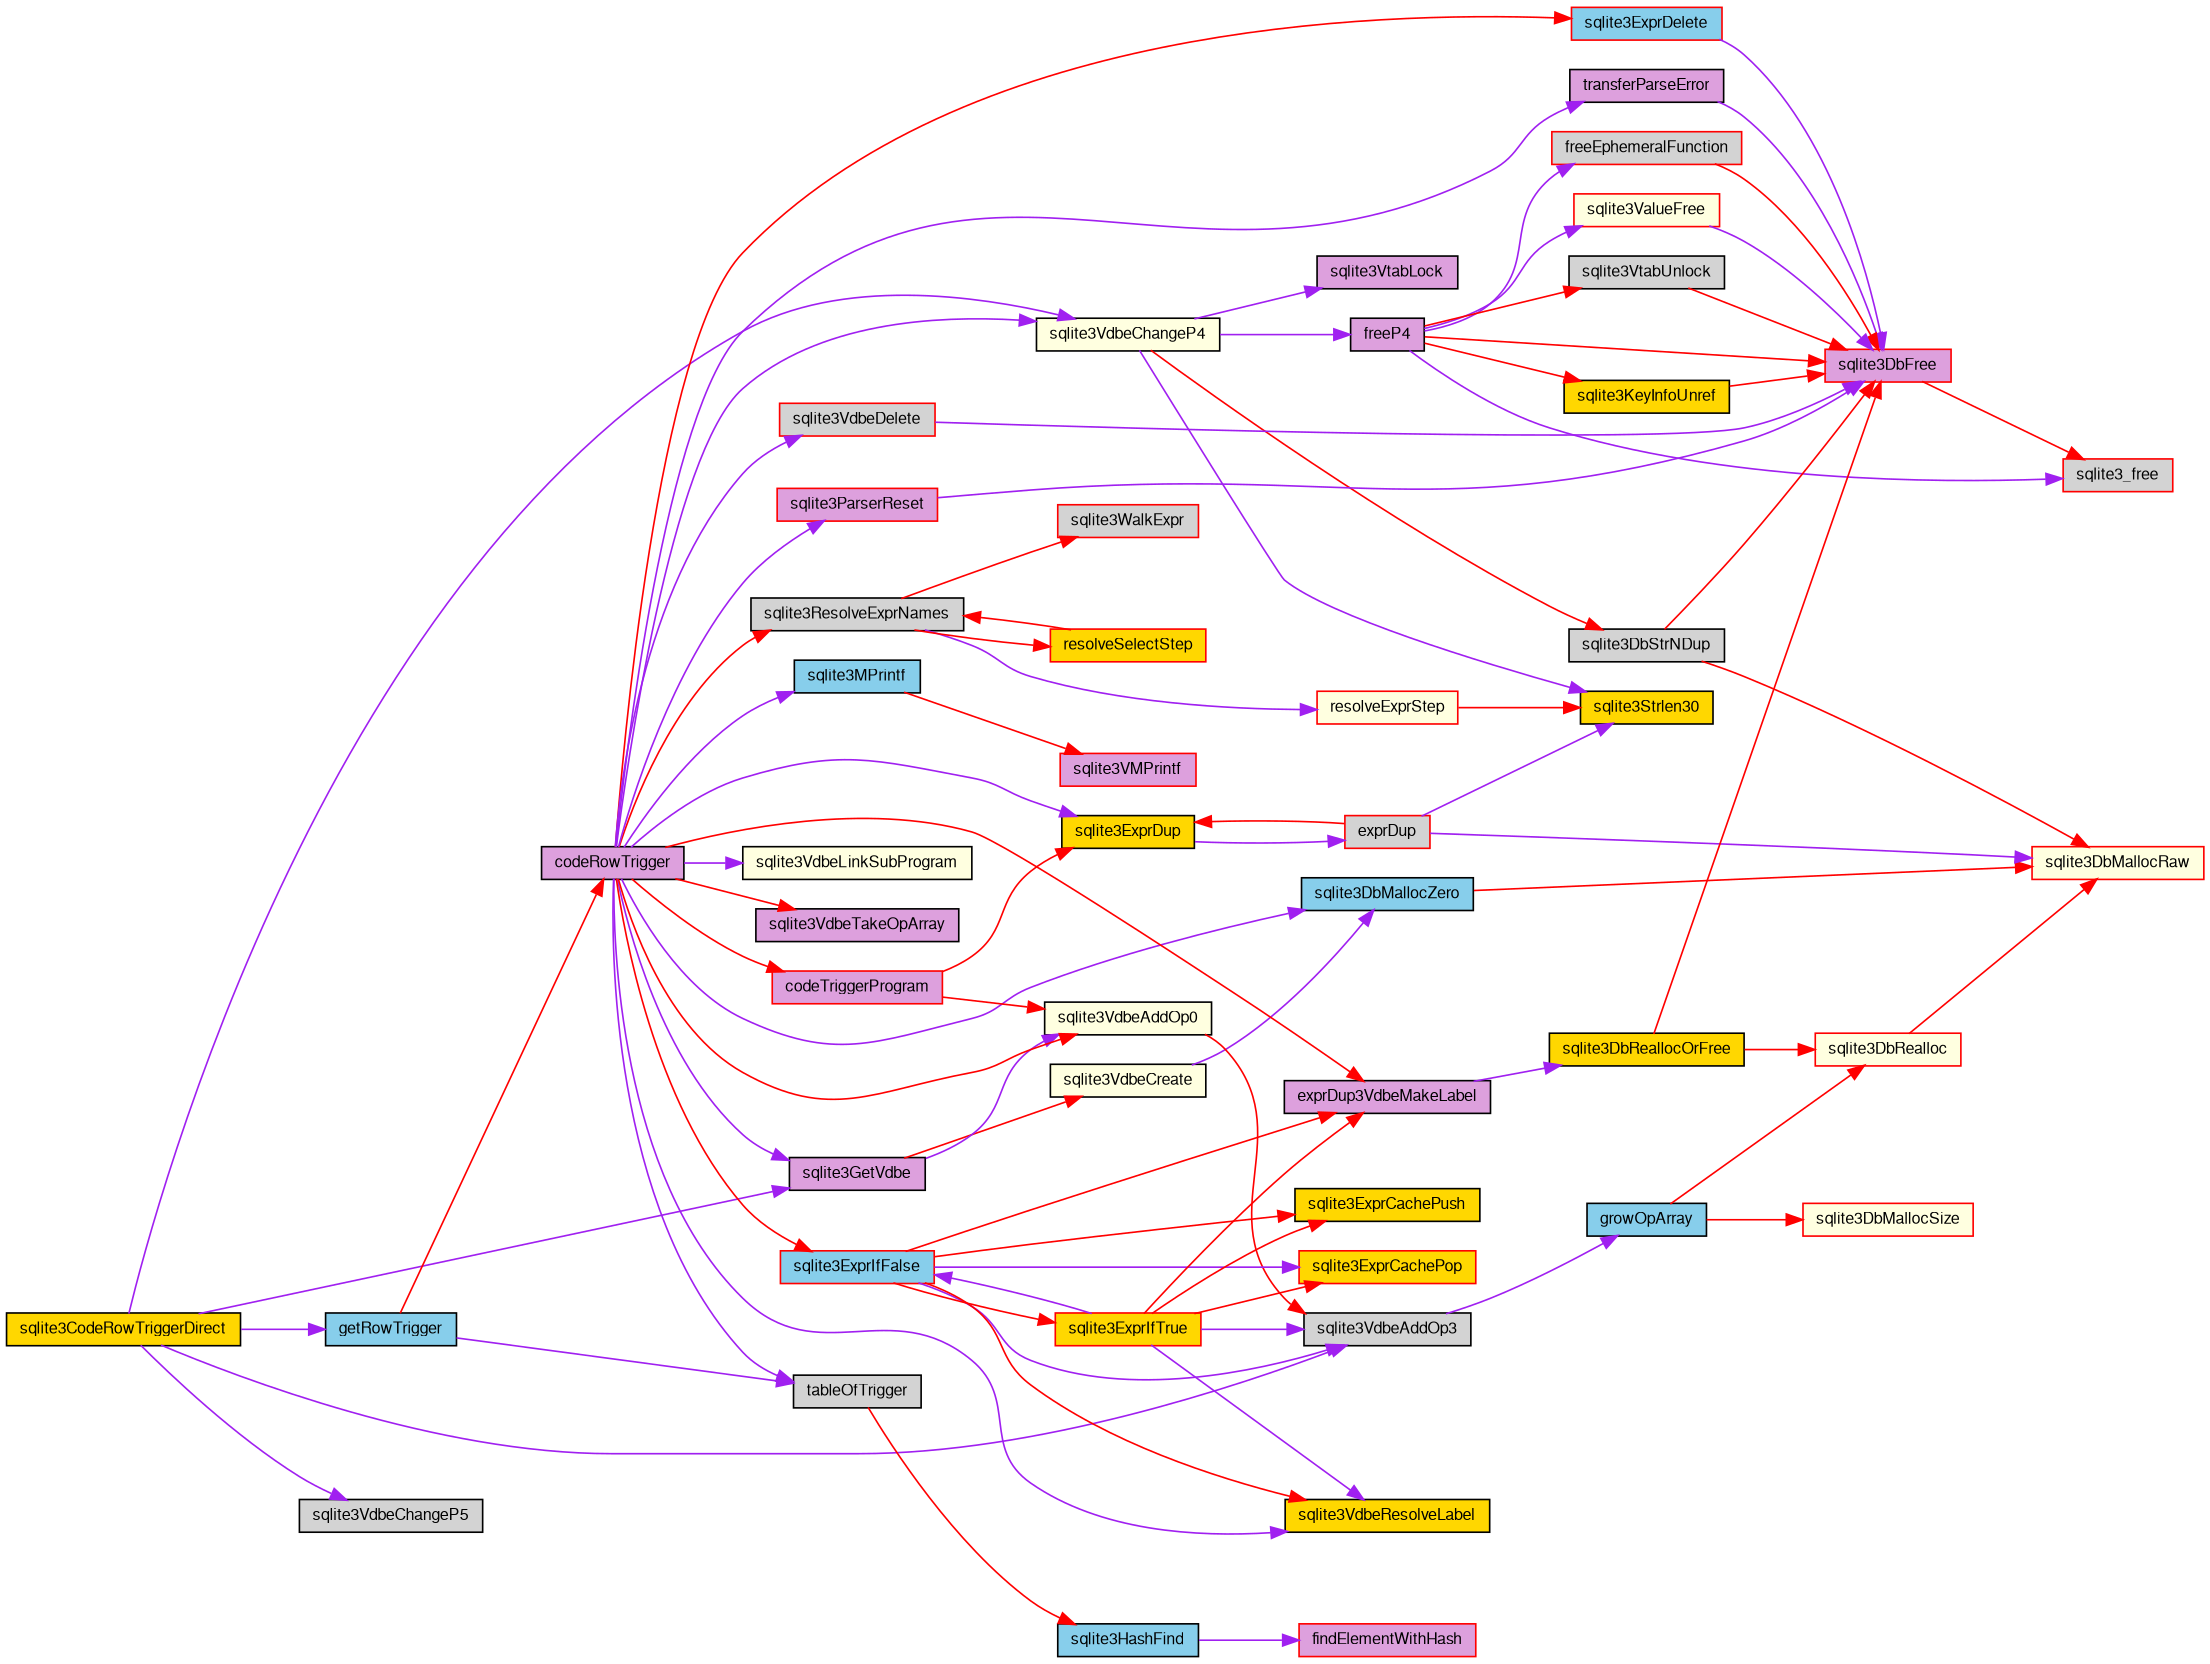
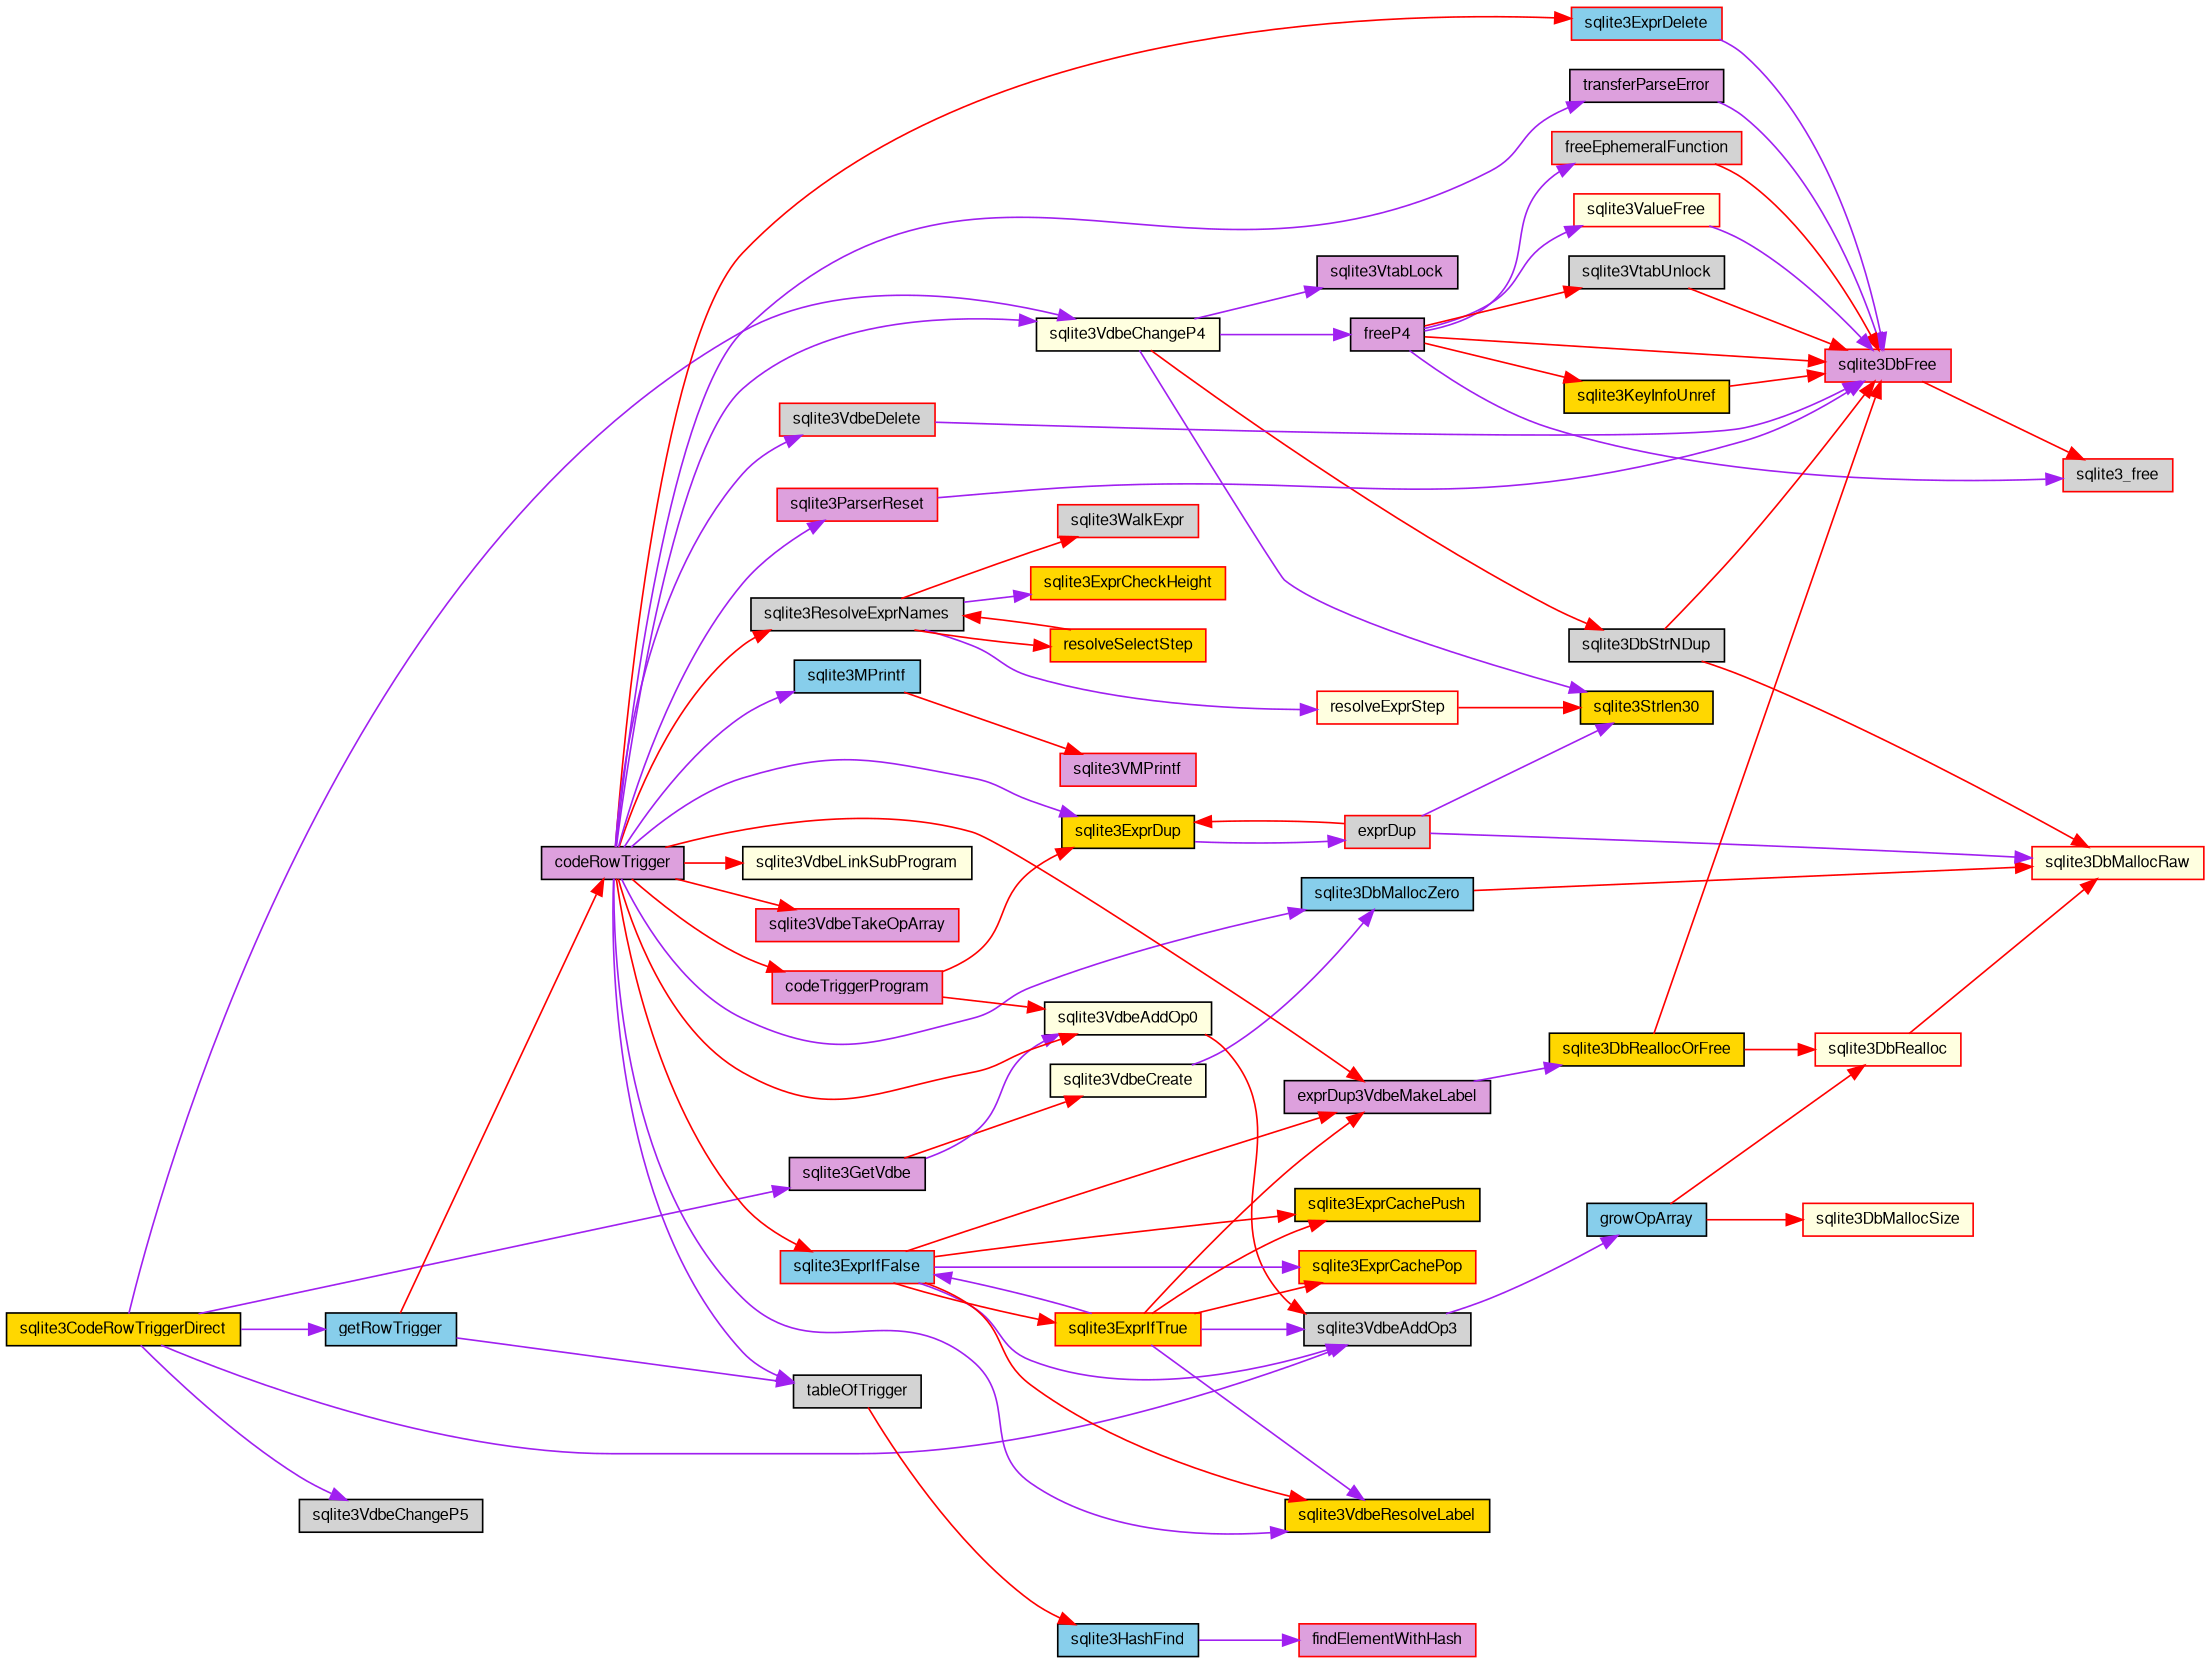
  digraph {
    rankdir=LR
    node [color=black fillcolor=plum fontname=FreeSans fontsize=10 shape=record style=filled]
    edge [color=red fontname=FreeSans fontsize=10 labelfontname=FreeSans labelfontsize=10 style=solid]
    n1 [fillcolor=gold fontcolor=black height=0.2 label=sqlite3CodeRowTriggerDirect width=0.4]
    n2 [height=0.2 label=sqlite3GetVdbe width=0.4]
    n3 [fillcolor=lightgrey height=0.2 label=sqlite3VdbeAddOp3 width=0.4]
    n4 [fillcolor=skyblue height=0.2 label=getRowTrigger width=0.4]
    n5 [fillcolor=lightyellow height=0.2 label=sqlite3VdbeChangeP4 width=0.4]
    n6 [fillcolor=lightgrey height=0.2 label=sqlite3VdbeChangeP5 width=0.4]
    n7 [fillcolor=lightyellow height=0.2 label=sqlite3VdbeCreate width=0.4]
    n8 [fillcolor=lightyellow height=0.2 label=sqlite3VdbeAddOp0 width=0.4]
    n9 [fillcolor=skyblue height=0.2 label=growOpArray width=0.4]
    n10 [fillcolor=lightgrey height=0.2 label=tableOfTrigger width=0.4]
    n11 [height=0.2 label=codeRowTrigger width=0.4]
    n12 [height=0.2 label=freeP4 width=0.4]
    n13 [height=0.2 label=sqlite3VtabLock width=0.4]
    n14 [fillcolor=gold height=0.2 label=sqlite3Strlen30 width=0.4]
    n15 [fillcolor=lightgrey height=0.2 label=sqlite3DbStrNDup width=0.4]
    n16 [fillcolor=skyblue height=0.2 label=sqlite3DbMallocZero width=0.4]
    n17 [color=red fillcolor=lightyellow height=0.2 label=sqlite3DbMallocRaw width=0.4]
    n18 [color=red fillcolor=lightyellow height=0.2 label=sqlite3DbRealloc width=0.4]
    n19 [color=red fillcolor=lightyellow height=0.2 label=sqlite3DbMallocSize width=0.4]
    n20 [color=red height=0.2 label=sqlite3DbFree width=0.4]
    n21 [color=red fillcolor=lightgrey height=0.2 label=sqlite3_free width=0.4]
    n22 [fillcolor=skyblue height=0.2 label=sqlite3HashFind width=0.4]
    n23 [fillcolor=lightyellow height=0.2 label=sqlite3VdbeLinkSubProgram width=0.4]
    n24 [fillcolor=skyblue height=0.2 label=sqlite3MPrintf width=0.4]
    n25 [fillcolor=gold height=0.2 label=sqlite3ExprDup width=0.4]
    n26 [fillcolor=lightgrey height=0.2 label=sqlite3ResolveExprNames width=0.4]
    n27 [height=0.2 label=exprDup3VdbeMakeLabel width=0.4]
    n28 [color=red fillcolor=skyblue height=0.2 label=sqlite3ExprIfFalse width=0.4]
    n29 [fillcolor=gold height=0.2 label=sqlite3VdbeResolveLabel width=0.4]
    n30 [color=red fillcolor=skyblue height=0.2 label=sqlite3ExprDelete width=0.4]
    n31 [color=red height=0.2 label=codeTriggerProgram width=0.4]
    n32 [height=0.2 label=transferParseError width=0.4]
-   n33 [height=0.2 label=sqlite3VdbeTakeOpArray width=0.4]
+   n33 [color=red height=0.2 label=sqlite3VdbeTakeOpArray width=0.4]
    n34 [color=red fillcolor=lightgrey height=0.2 label=sqlite3VdbeDelete width=0.4]
    n35 [color=red height=0.2 label=sqlite3ParserReset width=0.4]
    n36 [color=red height=0.2 label=findElementWithHash width=0.4]
    n37 [color=red height=0.2 label=sqlite3VMPrintf width=0.4]
    n38 [color=red fillcolor=lightgrey height=0.2 label=exprDup width=0.4]
+   n39 [color=red fillcolor=gold height=0.2 label=sqlite3ExprCheckHeight width=0.4]
    n40 [color=red fillcolor=lightyellow height=0.2 label=resolveExprStep width=0.4]
    n41 [color=red fillcolor=gold height=0.2 label=resolveSelectStep width=0.4]
    n42 [color=red fillcolor=lightgrey height=0.2 label=sqlite3WalkExpr width=0.4]
    n43 [fillcolor=gold height=0.2 label=sqlite3DbReallocOrFree width=0.4]
    n44 [fillcolor=gold height=0.2 label=sqlite3ExprCachePush width=0.4]
    n45 [color=red fillcolor=gold height=0.2 label=sqlite3ExprCachePop width=0.4]
    n46 [color=red fillcolor=gold height=0.2 label=sqlite3ExprIfTrue width=0.4]
    n47 [fillcolor=gold height=0.2 label=sqlite3KeyInfoUnref width=0.4]
    n48 [color=red fillcolor=lightgrey height=0.2 label=freeEphemeralFunction width=0.4]
    n49 [color=red fillcolor=lightyellow height=0.2 label=sqlite3ValueFree width=0.4]
    n50 [fillcolor=lightgrey height=0.2 label=sqlite3VtabUnlock width=0.4]
    n1 -> n2 [color=purple]
    n1 -> n3 [color=purple]
    n1 -> n4 [color=purple]
    n1 -> n5 [color=purple]
    n1 -> n6 [color=purple]
    n2 -> n7
    n2 -> n8 [color=purple]
    n3 -> n9 [color=purple]
    n4 -> n10 [color=purple]
    n4 -> n11
    n5 -> n12 [color=purple]
    n5 -> n13 [color=purple]
    n5 -> n14 [color=purple]
    n5 -> n15
    n7 -> n16 [color=purple]
    n8 -> n3
    n9 -> n18
    n9 -> n19
    n10 -> n22
-   n11 -> n2 [color=purple]
    n11 -> n5 [color=purple]
    n11 -> n8
    n11 -> n10 [color=purple]
    n11 -> n16 [color=purple]
-   n11 -> n23 [color=purple]
+   n11 -> n23
    n11 -> n24 [color=purple]
    n11 -> n25 [color=purple]
    n11 -> n26
    n11 -> n27
    n11 -> n28
    n11 -> n29 [color=purple]
    n11 -> n30
    n11 -> n31
    n11 -> n32 [color=purple]
    n11 -> n33
    n11 -> n34 [color=purple]
    n11 -> n35 [color=purple]
    n12 -> n20
    n12 -> n21 [color=purple]
    n12 -> n47
    n12 -> n48 [color=purple]
    n12 -> n49 [color=purple]
    n12 -> n50
    n15 -> n17
    n15 -> n20
    n16 -> n17
    n18 -> n17
    n20 -> n21
    n22 -> n36 [color=purple]
    n24 -> n37
    n25 -> n38 [color=purple]
+   n26 -> n39 [color=purple]
    n26 -> n40 [color=purple]
    n26 -> n41
    n26 -> n42
    n27 -> n43 [color=purple]
    n28 -> n3 [color=purple]
    n28 -> n27
    n28 -> n29
    n28 -> n44
    n28 -> n45 [color=purple]
    n28 -> n46
    n30 -> n20 [color=purple]
    n31 -> n8
    n31 -> n25
    n32 -> n20 [color=purple]
    n34 -> n20 [color=purple]
    n35 -> n20 [color=purple]
    n38 -> n14 [color=purple]
    n38 -> n17 [color=purple]
    n38 -> n25
    n40 -> n14
    n41 -> n26
    n43 -> n18
    n43 -> n20
    n46 -> n3 [color=purple]
    n46 -> n27
    n46 -> n28 [color=purple]
    n46 -> n29 [color=purple]
    n46 -> n44
    n46 -> n45
    n47 -> n20
    n48 -> n20
    n49 -> n20 [color=purple]
    n50 -> n20
  }
